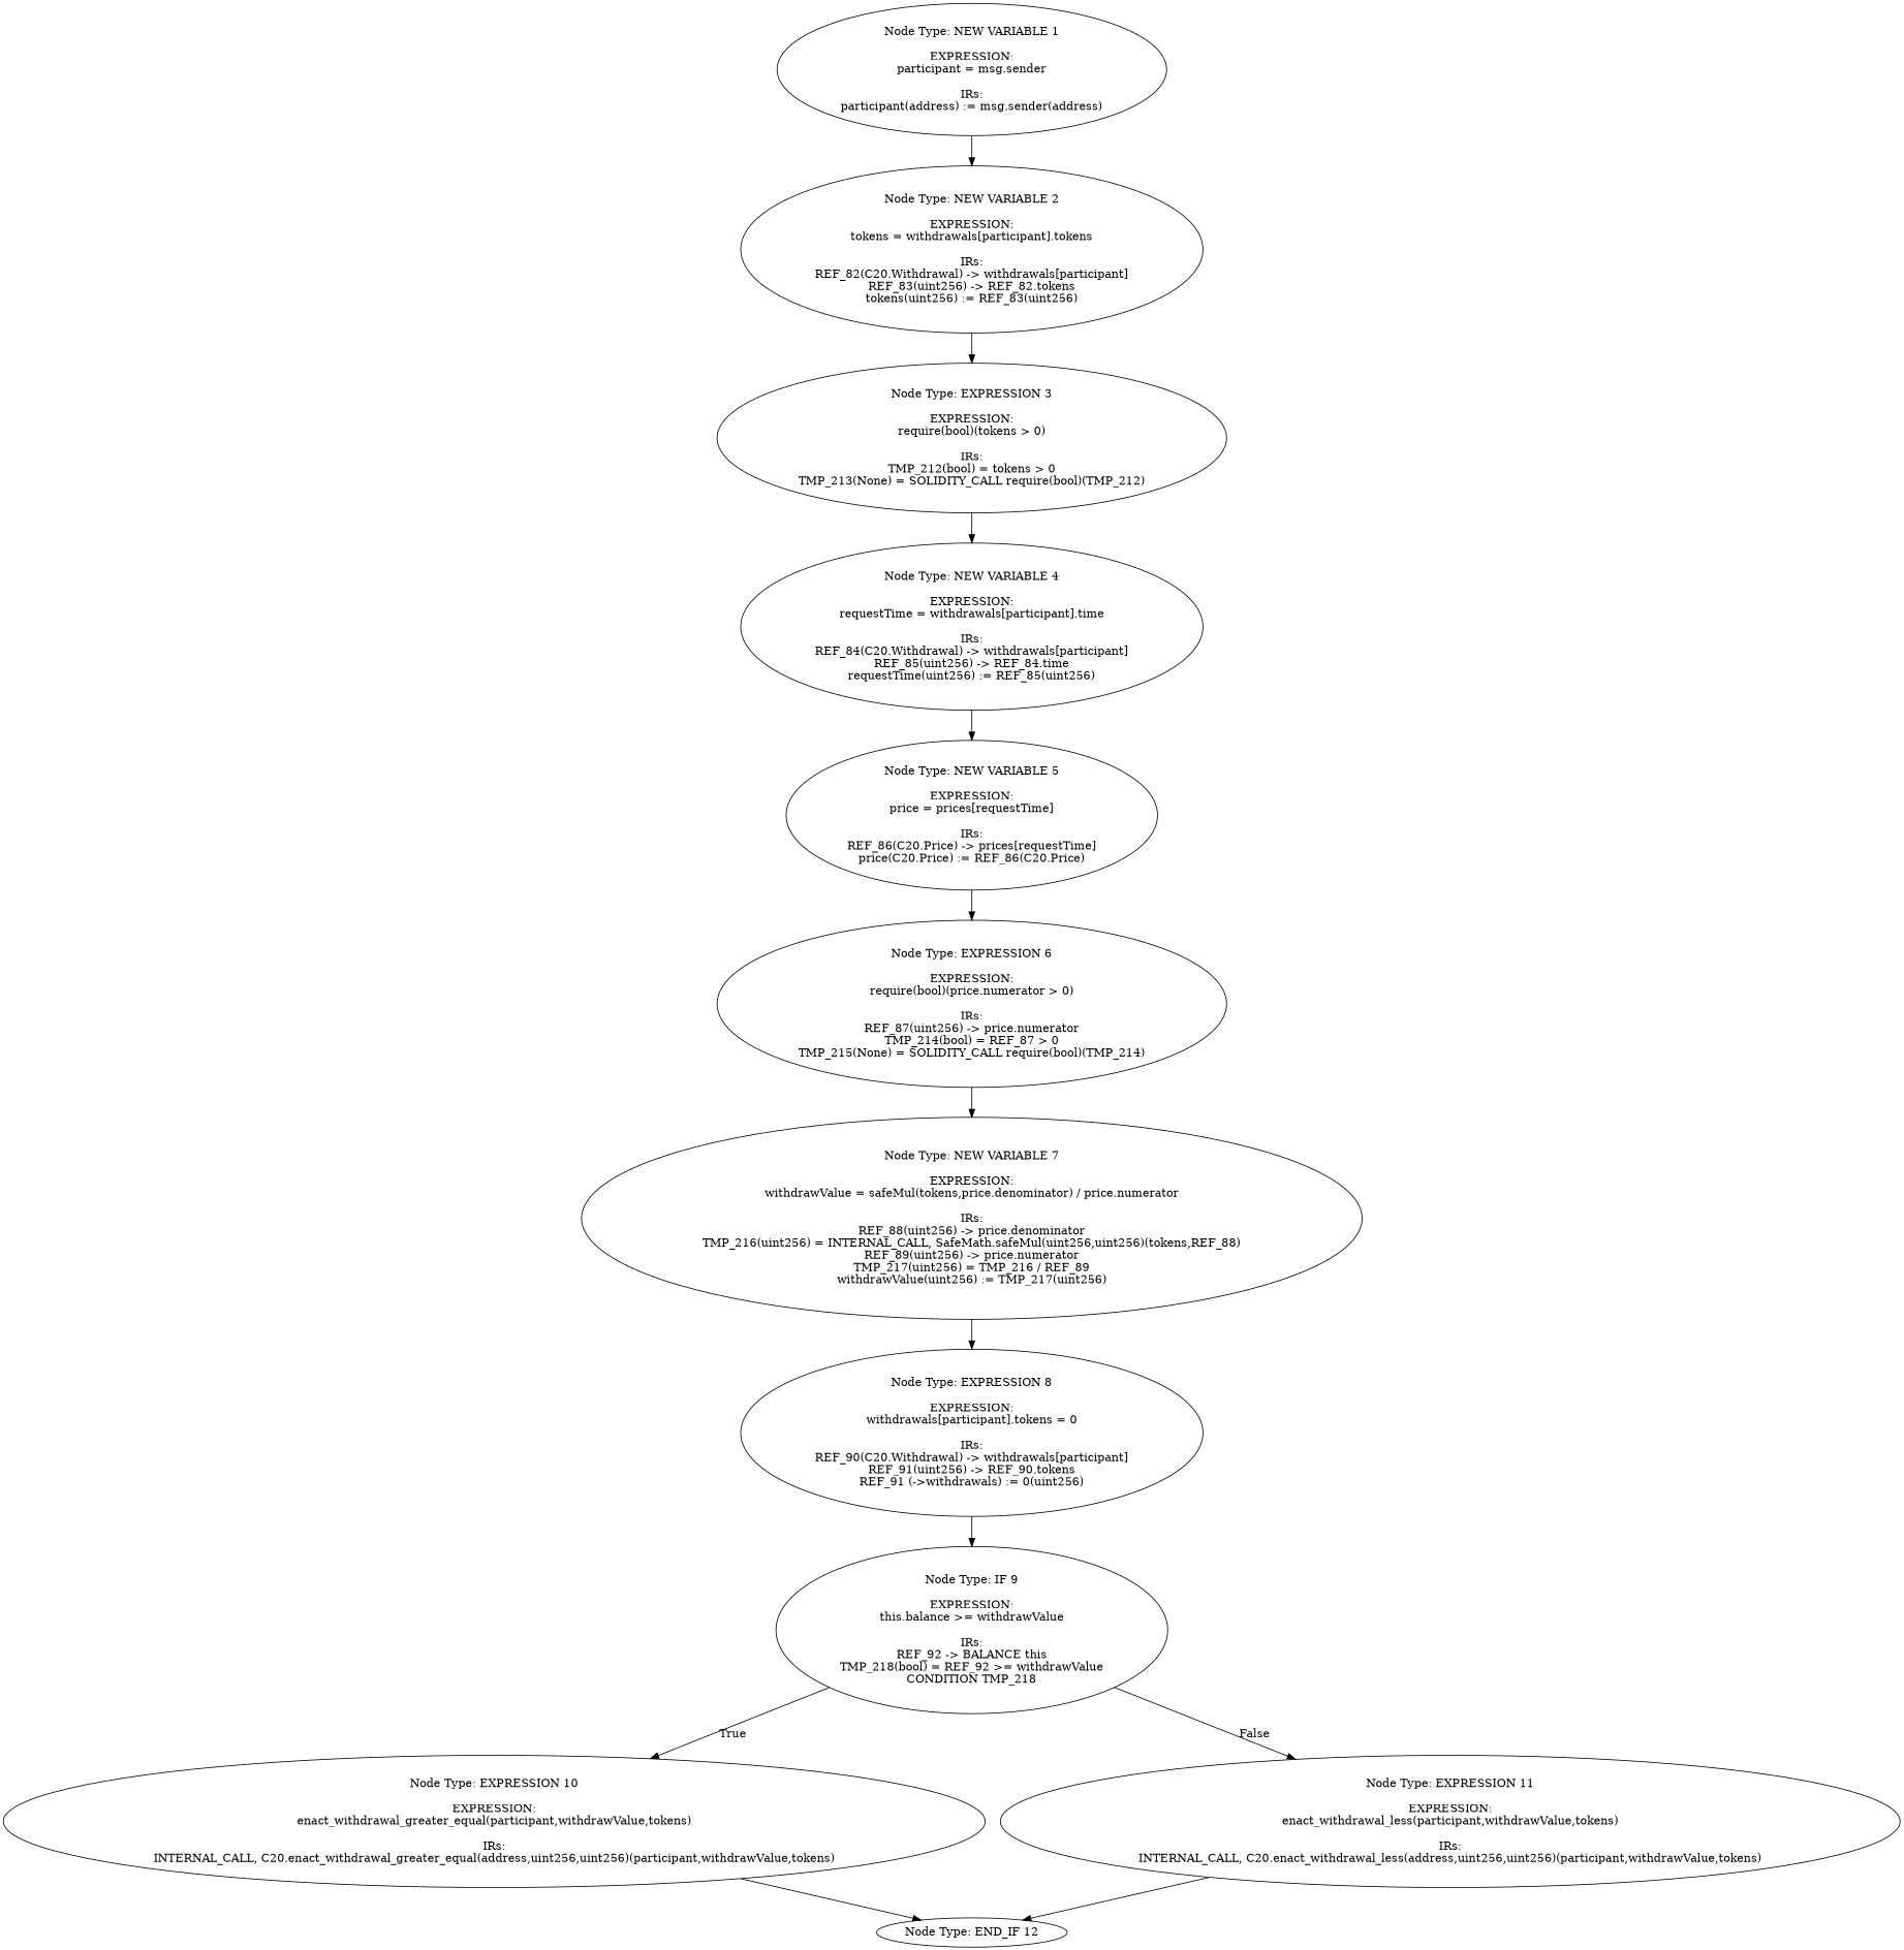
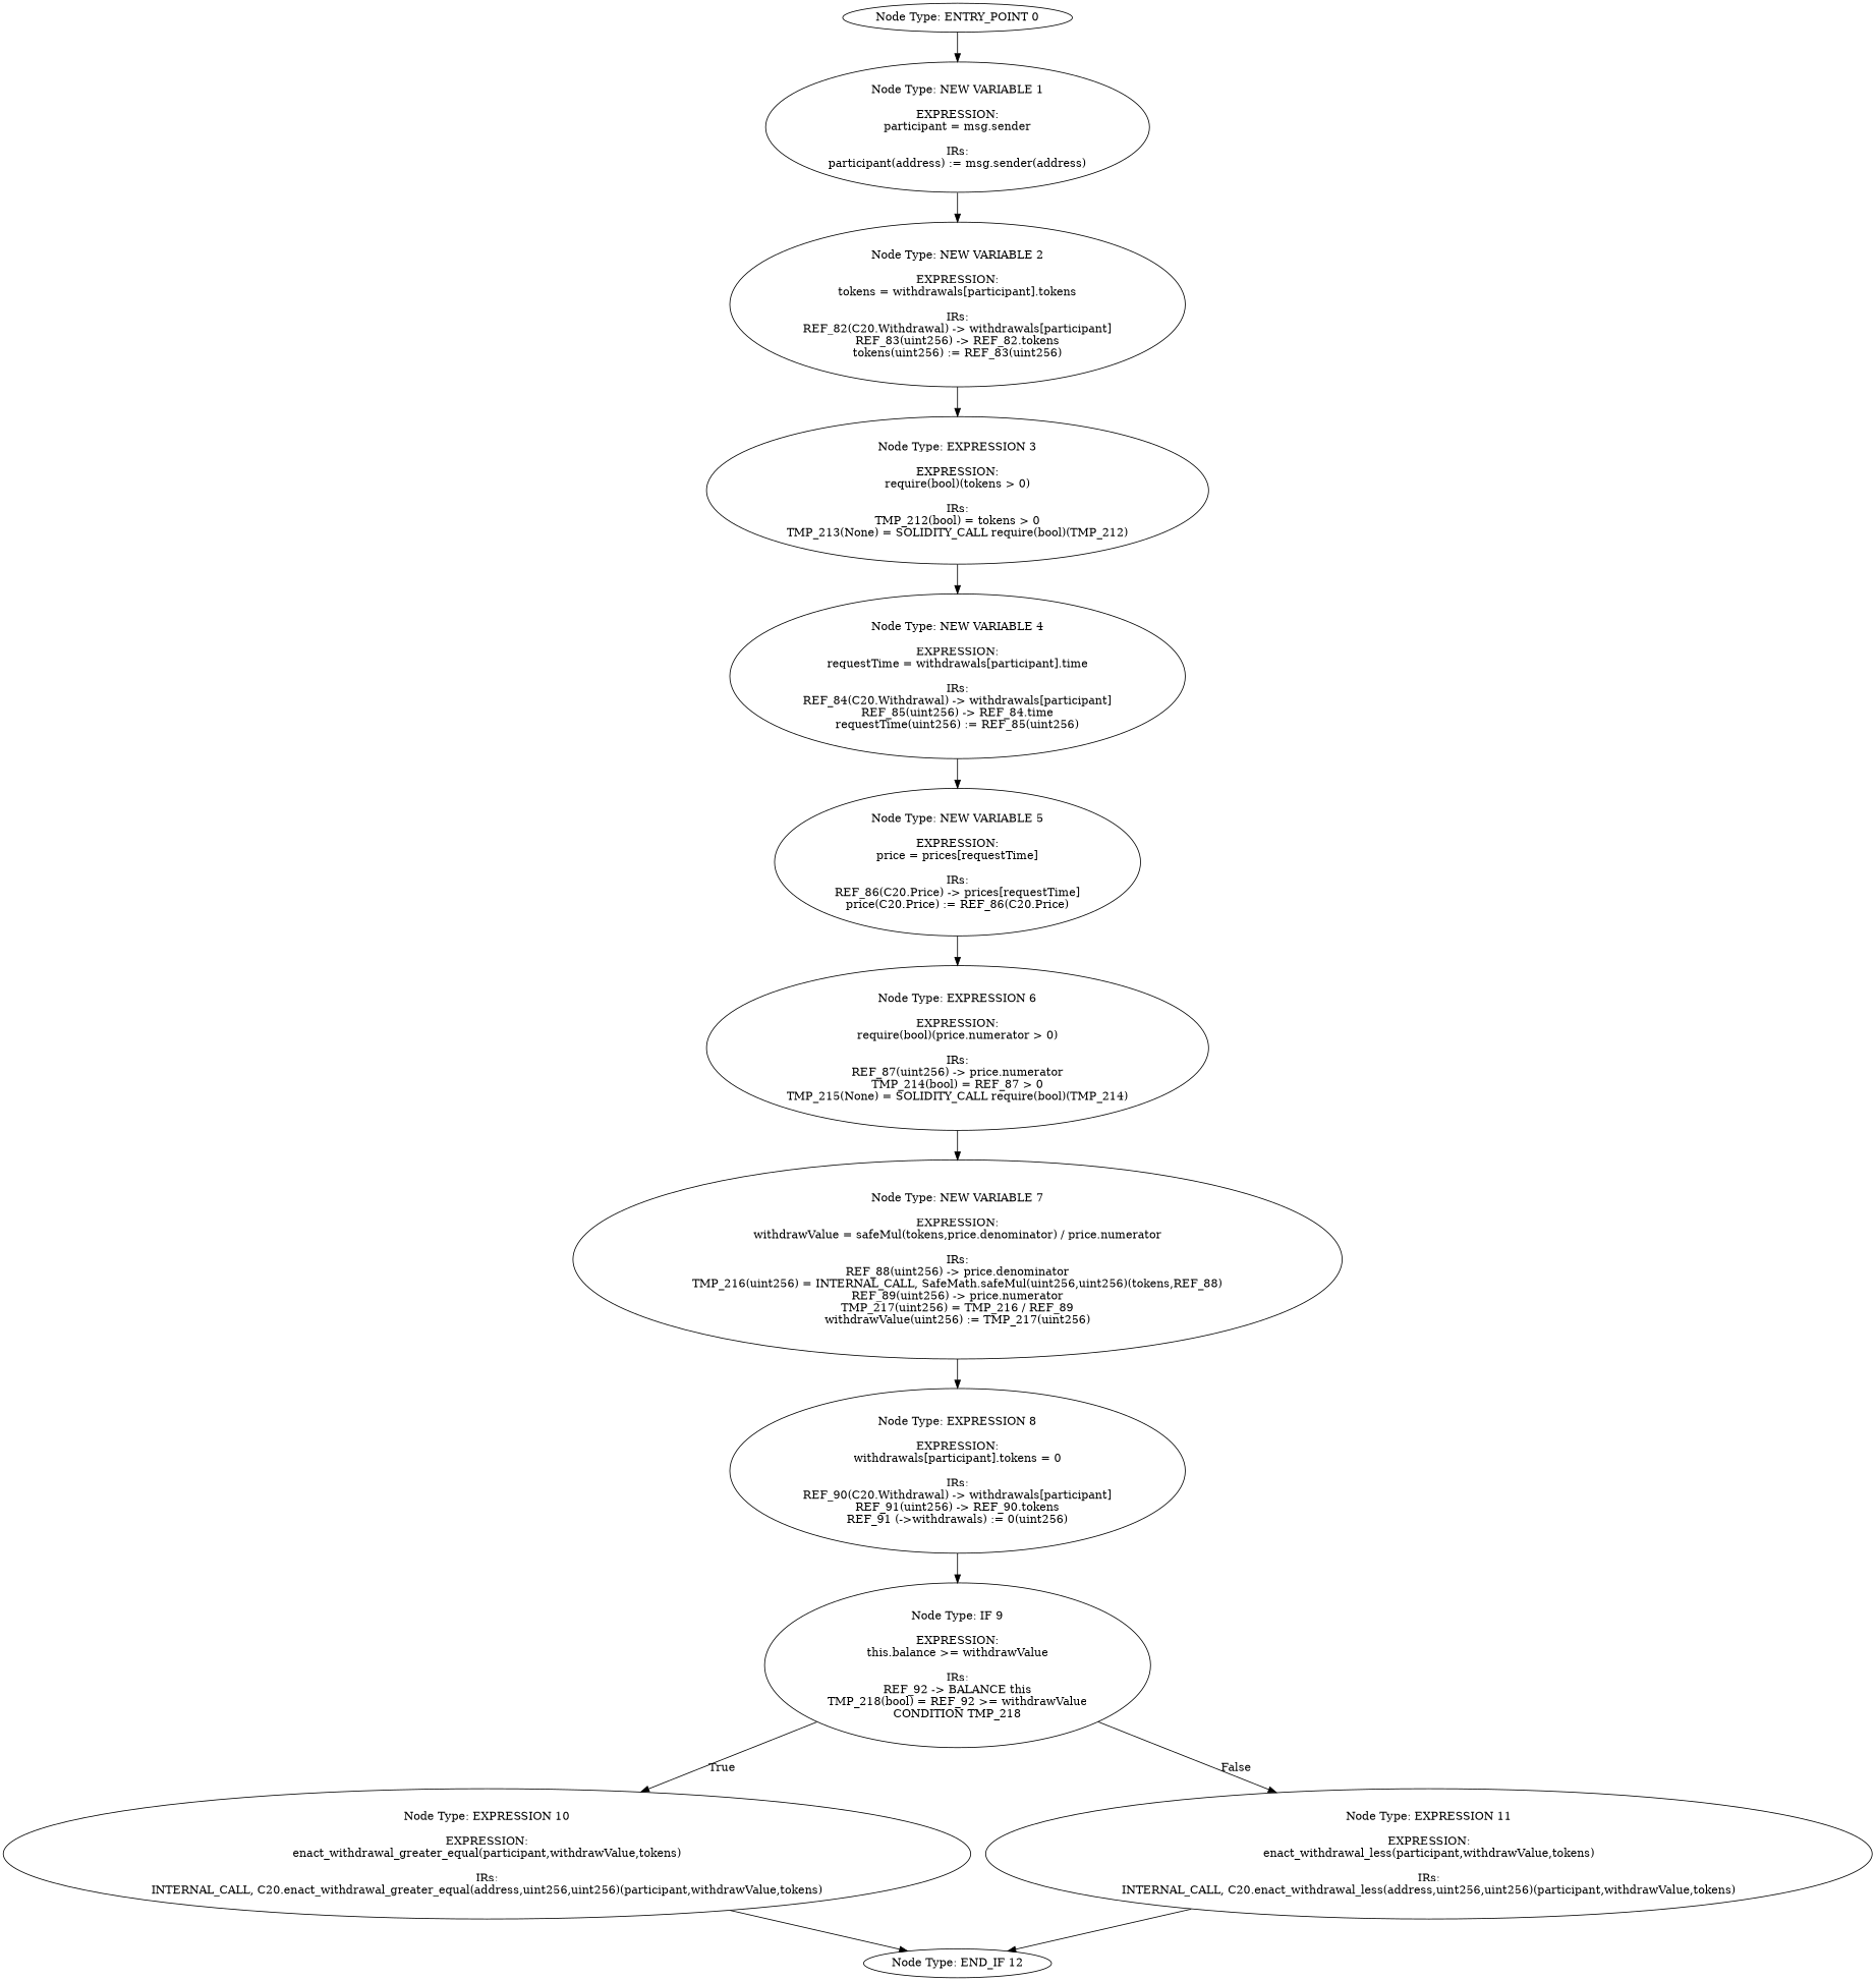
  digraph {
+   n1 [label="Node Type: ENTRY_POINT 0\n"]
    n2 [label="Node Type: NEW VARIABLE 1\n\nEXPRESSION:\nparticipant = msg.sender\n\nIRs:\nparticipant(address) := msg.sender(address)"]
    n3 [label="Node Type: NEW VARIABLE 2\n\nEXPRESSION:\ntokens = withdrawals[participant].tokens\n\nIRs:\nREF_82(C20.Withdrawal) -> withdrawals[participant]\nREF_83(uint256) -> REF_82.tokens\ntokens(uint256) := REF_83(uint256)"]
    n4 [label="Node Type: EXPRESSION 3\n\nEXPRESSION:\nrequire(bool)(tokens > 0)\n\nIRs:\nTMP_212(bool) = tokens > 0\nTMP_213(None) = SOLIDITY_CALL require(bool)(TMP_212)"]
    n5 [label="Node Type: NEW VARIABLE 4\n\nEXPRESSION:\nrequestTime = withdrawals[participant].time\n\nIRs:\nREF_84(C20.Withdrawal) -> withdrawals[participant]\nREF_85(uint256) -> REF_84.time\nrequestTime(uint256) := REF_85(uint256)"]
    n6 [label="Node Type: NEW VARIABLE 5\n\nEXPRESSION:\nprice = prices[requestTime]\n\nIRs:\nREF_86(C20.Price) -> prices[requestTime]\nprice(C20.Price) := REF_86(C20.Price)"]
    n7 [label="Node Type: EXPRESSION 6\n\nEXPRESSION:\nrequire(bool)(price.numerator > 0)\n\nIRs:\nREF_87(uint256) -> price.numerator\nTMP_214(bool) = REF_87 > 0\nTMP_215(None) = SOLIDITY_CALL require(bool)(TMP_214)"]
    n8 [label="Node Type: NEW VARIABLE 7\n\nEXPRESSION:\nwithdrawValue = safeMul(tokens,price.denominator) / price.numerator\n\nIRs:\nREF_88(uint256) -> price.denominator\nTMP_216(uint256) = INTERNAL_CALL, SafeMath.safeMul(uint256,uint256)(tokens,REF_88)\nREF_89(uint256) -> price.numerator\nTMP_217(uint256) = TMP_216 / REF_89\nwithdrawValue(uint256) := TMP_217(uint256)"]
    n9 [label="Node Type: EXPRESSION 8\n\nEXPRESSION:\nwithdrawals[participant].tokens = 0\n\nIRs:\nREF_90(C20.Withdrawal) -> withdrawals[participant]\nREF_91(uint256) -> REF_90.tokens\nREF_91 (->withdrawals) := 0(uint256)"]
    n10 [label="Node Type: IF 9\n\nEXPRESSION:\nthis.balance >= withdrawValue\n\nIRs:\nREF_92 -> BALANCE this\nTMP_218(bool) = REF_92 >= withdrawValue\nCONDITION TMP_218"]
    n11 [label="Node Type: EXPRESSION 10\n\nEXPRESSION:\nenact_withdrawal_greater_equal(participant,withdrawValue,tokens)\n\nIRs:\nINTERNAL_CALL, C20.enact_withdrawal_greater_equal(address,uint256,uint256)(participant,withdrawValue,tokens)"]
    n12 [label="Node Type: EXPRESSION 11\n\nEXPRESSION:\nenact_withdrawal_less(participant,withdrawValue,tokens)\n\nIRs:\nINTERNAL_CALL, C20.enact_withdrawal_less(address,uint256,uint256)(participant,withdrawValue,tokens)"]
    n13 [label="Node Type: END_IF 12\n"]
+   n1 -> n2
    n2 -> n3
    n3 -> n4
    n4 -> n5
    n5 -> n6
    n6 -> n7
    n7 -> n8
    n8 -> n9
    n9 -> n10
    n10 -> n11 [label=True]
    n10 -> n12 [label=False]
    n11 -> n13
    n12 -> n13
  }
